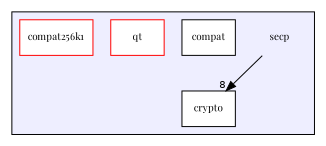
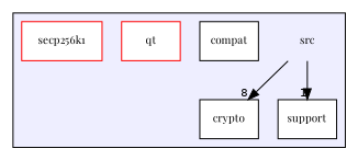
  digraph {
    compound=true
    fontname="Playfair Display"
    node [fontname="Playfair Display" fontsize=10 shape=box color=black fillcolor=white style=filled]
    edge [labeldistance=1.5 labelfontname=Helvetica labelfontsize=10 fontname="Playfair Display"]
-   n1 [label=secp shape=plaintext color="" fillcolor="" style=""]
+   n1 [label=src shape=plaintext color="" fillcolor="" style=""]
    n2 [label=compat]
    n3 [label=crypto]
    n4 [color=red label=qt]
-   n5 [color=red label=compat256k1]
+   n5 [color=red label=secp256k1]
+   n6 [label=support]
    subgraph cluster_1 {
      bgcolor="#eeeeff"
      pencolor=black
      n1
      n2
      n3
      n4
      n5
+     n6
    }
    n1 -> n3 [headlabel=8]
+   n1 -> n6 [headlabel=1]
  }
